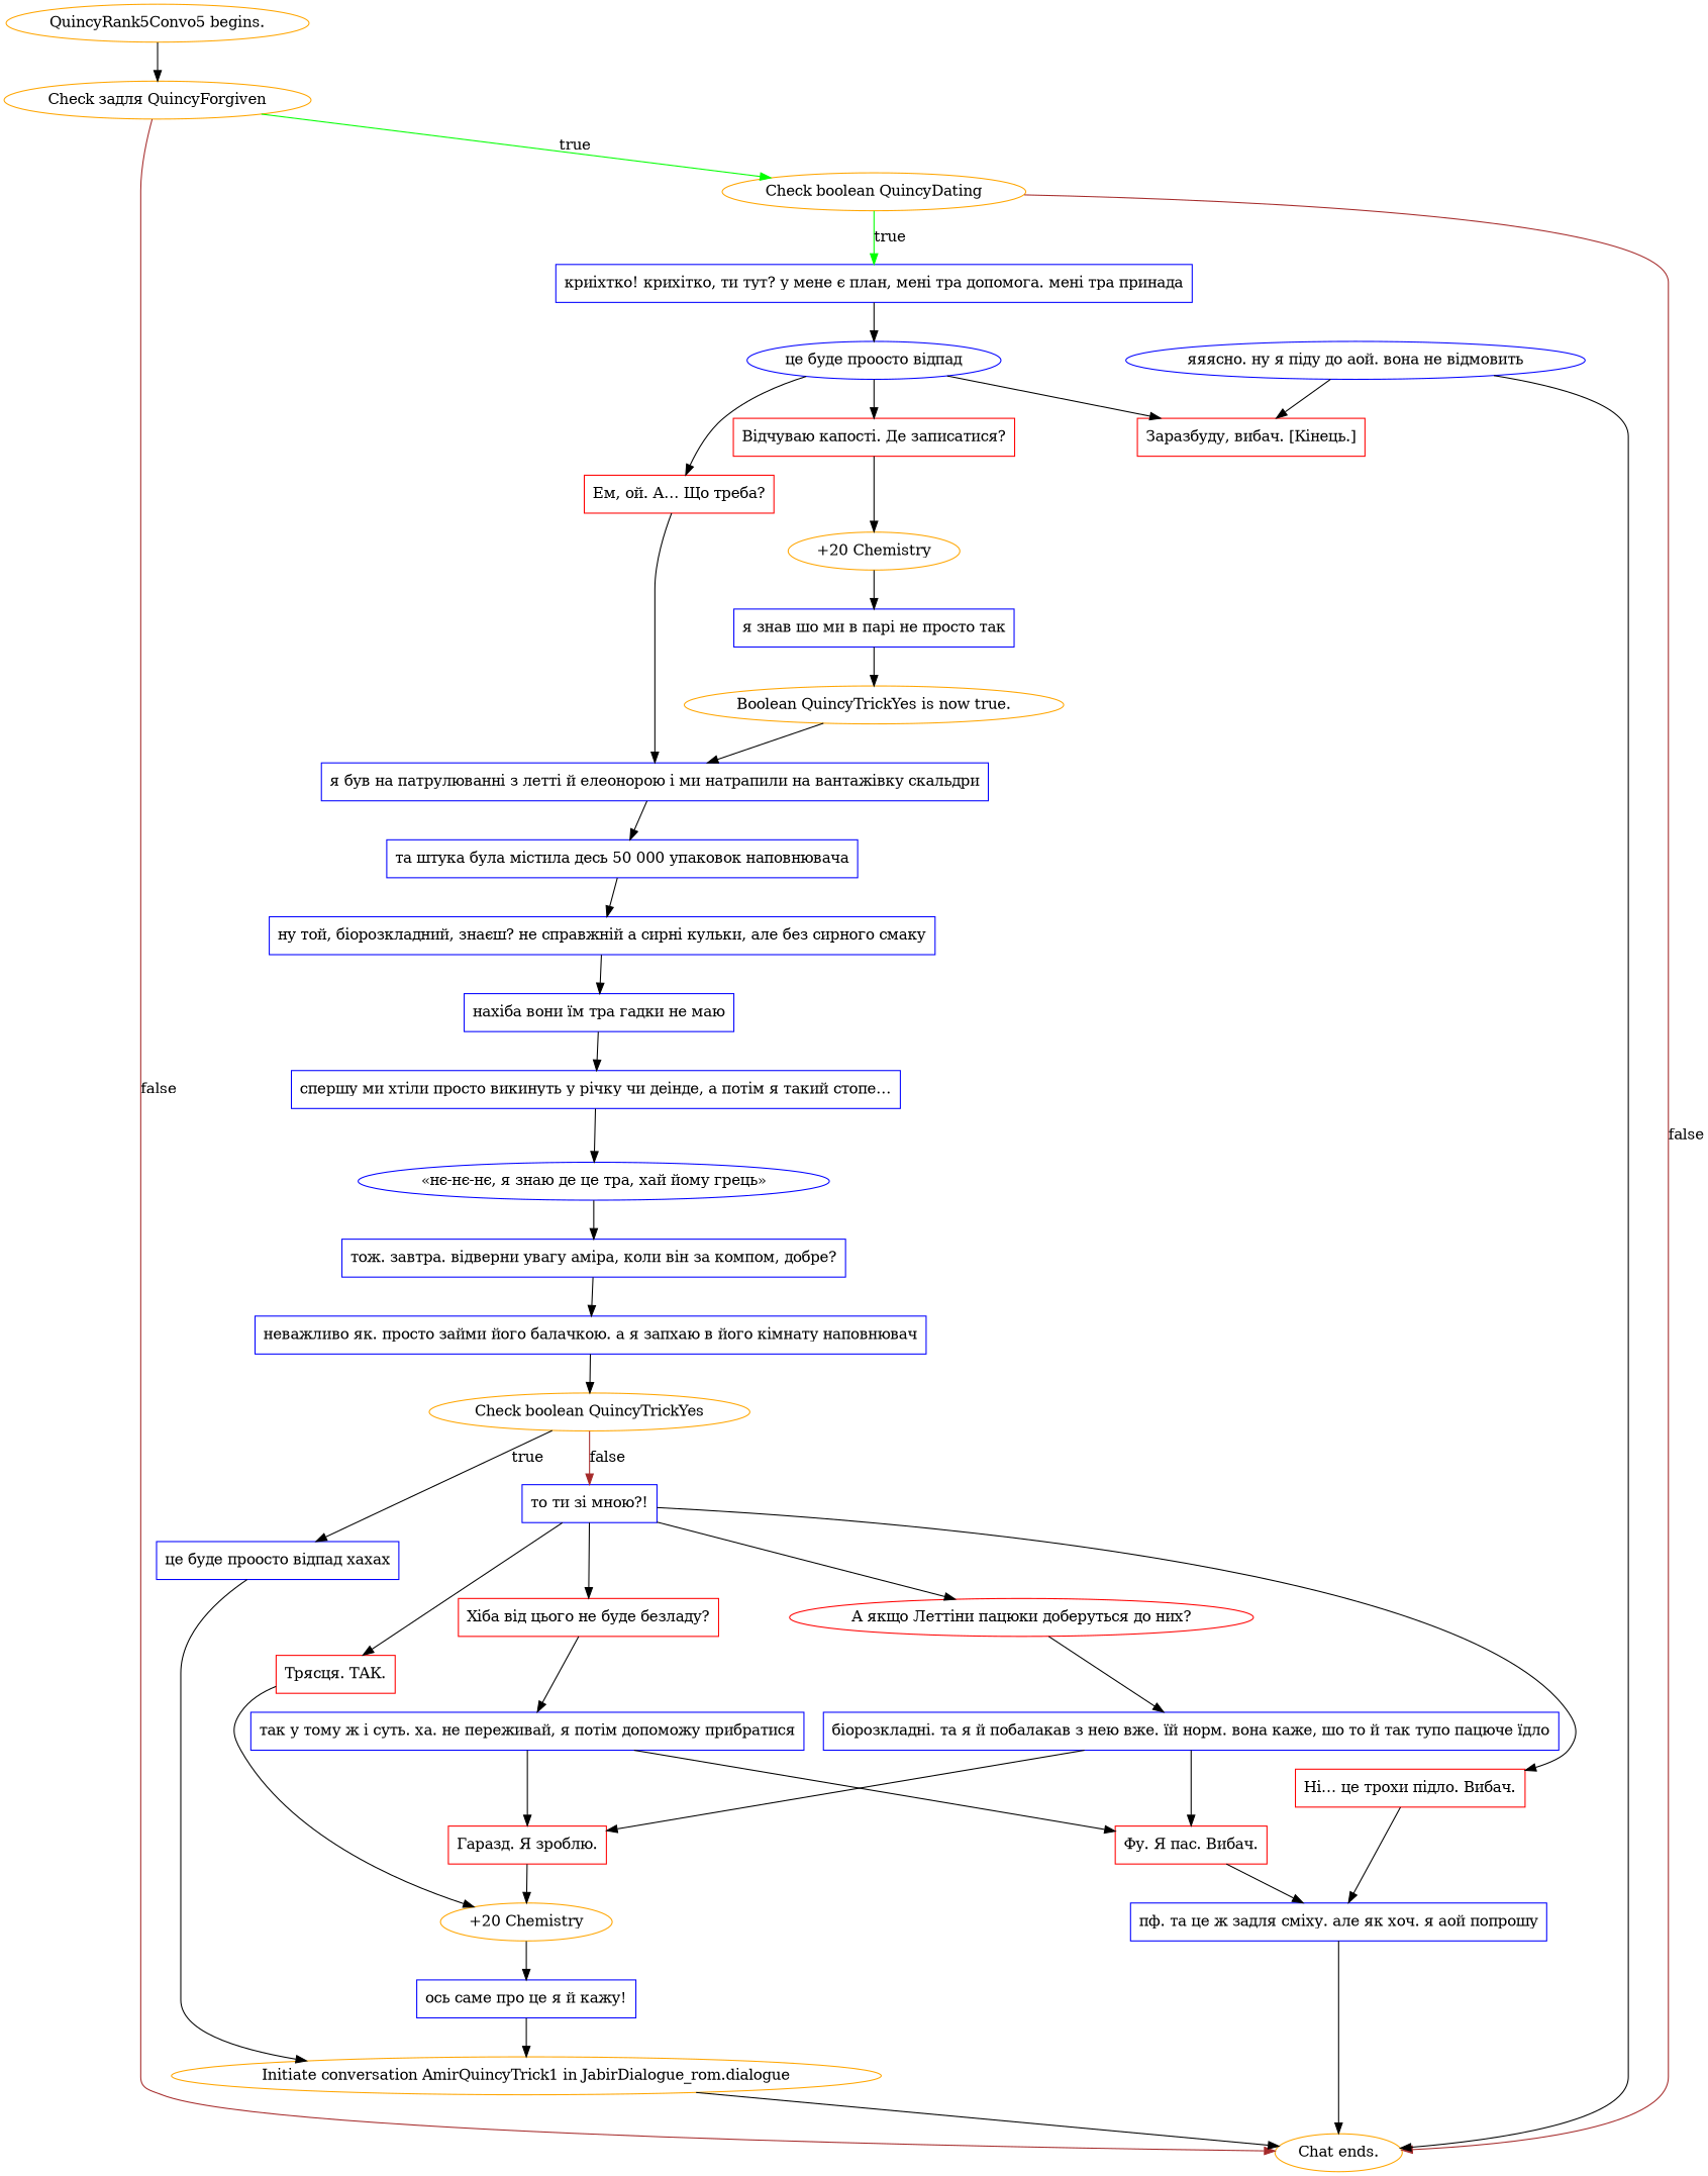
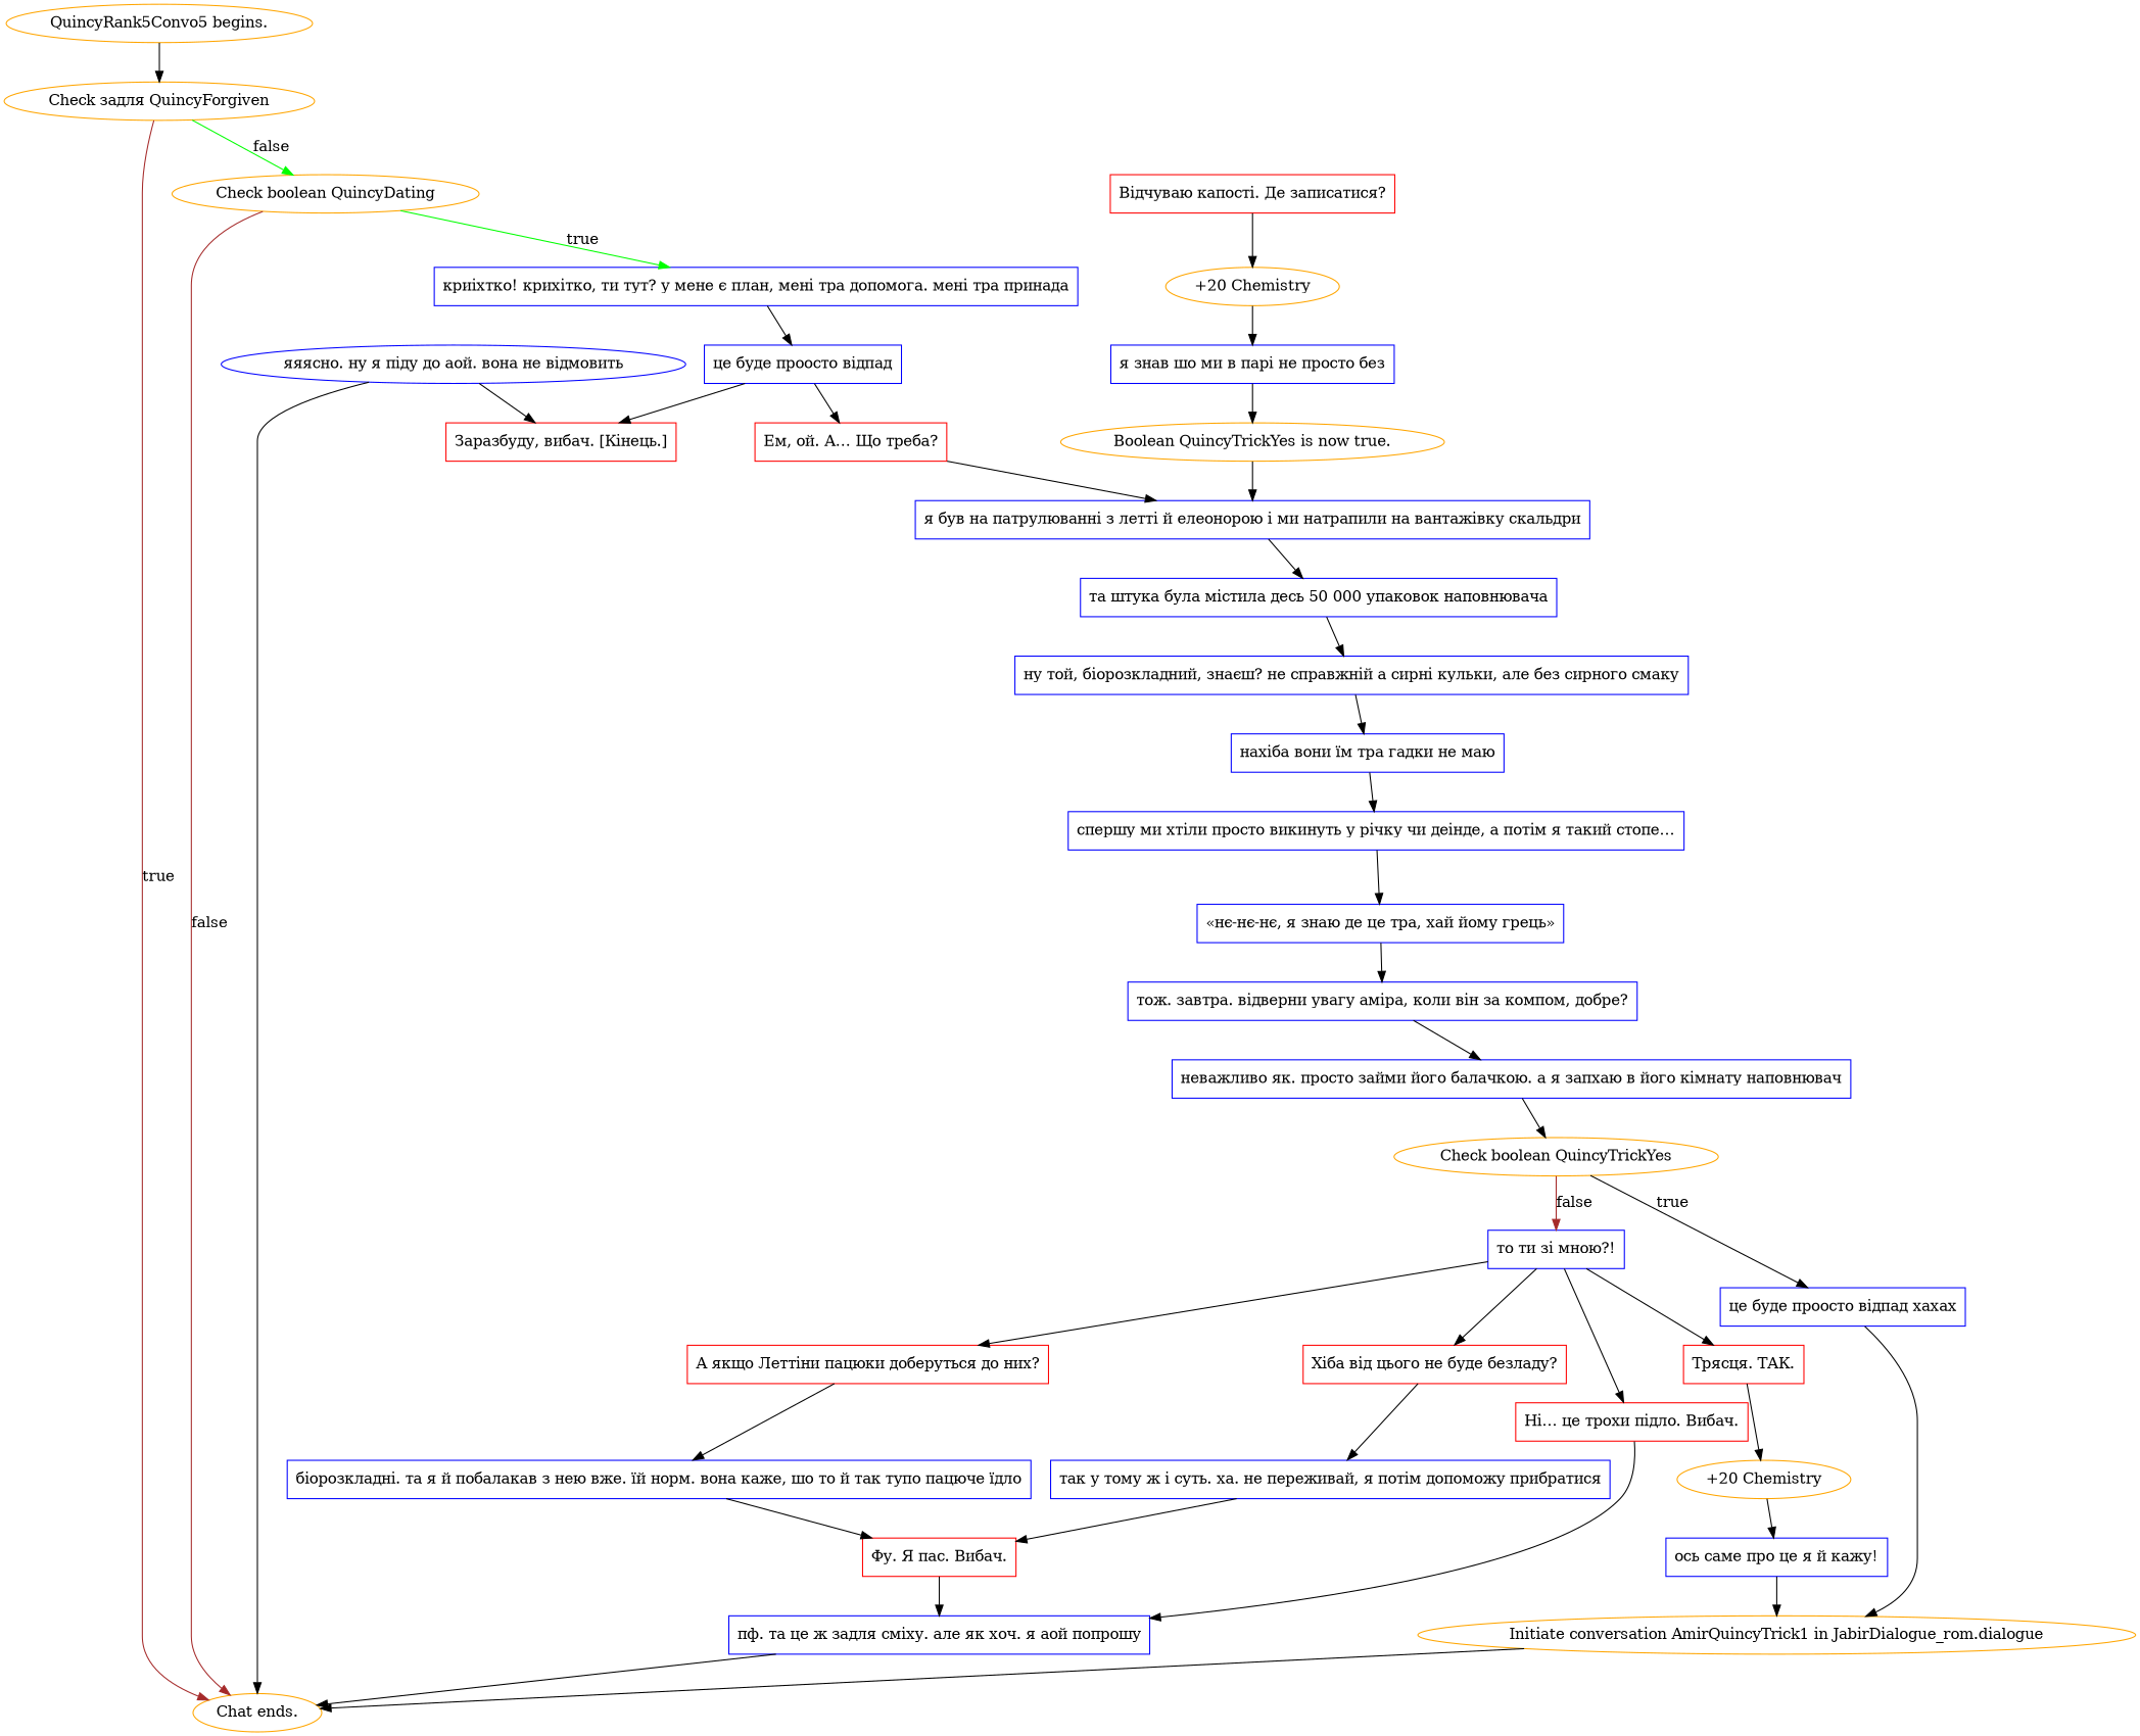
  digraph {
    node [color=blue shape=box]
    "QuincyRank5Convo5 begins." [color=orange shape=""]
    n2 [color=orange label="Check задля QuincyForgiven" shape=""]
    n3 [color=orange label="Check boolean QuincyDating" shape=""]
    "Chat ends." [color=orange shape=""]
    n5 [label="криіхтко! крихітко, ти тут? у мене є план, мені тра допомога. мені тра принада"]
-   n6 [label="це буде проосто відпад" shape=ellipse]
+   n6 [label="це буде проосто відпад"]
    n7 [color=red label="Відчуваю капості. Де записатися?"]
    n8 [color=red label="Ем, ой. А… Що треба?"]
    n9 [color=red label="Заразбуду, вибач. [Кінець.]"]
    n10 [color=orange label="+20 Chemistry" shape=""]
    n11 [label="я був на патрулюванні з летті й елеонорою і ми натрапили на вантажівку скальдри"]
-   n12 [label="я знав шо ми в парі не просто так"]
+   n12 [label="я знав шо ми в парі не просто без"]
    n13 [label="та штука була містила десь 50 000 упаковок наповнювача"]
    n14 [label="яяясно. ну я піду до аой. вона не відмовить" shape=ellipse]
    n15 [color=orange label="Boolean QuincyTrickYes is now true." shape=""]
    n16 [label="ну той, біорозкладний, знаєш? не справжній а сирні кульки, але без сирного смаку"]
    n17 [label="нахіба вони їм тра гадки не маю"]
    n18 [label="спершу ми хтіли просто викинуть у річку чи деінде, а потім я такий стопе…"]
-   n19 [label="«нє-нє-нє, я знаю де це тра, хай йому грець»" shape=ellipse]
+   n19 [label="«нє-нє-нє, я знаю де це тра, хай йому грець»"]
    n20 [label="тож. завтра. відверни увагу аміра, коли він за компом, добре?"]
    n21 [label="неважливо як. просто займи його балачкою. а я запхаю в його кімнату наповнювач"]
    n22 [color=orange label="Check boolean QuincyTrickYes" shape=""]
    n23 [label="це буде проосто відпад хахах"]
    n24 [label="то ти зі мною?!"]
    n25 [color=orange label="Initiate conversation AmirQuincyTrick1 in JabirDialogue_rom.dialogue" shape=""]
    n26 [color=red label="Трясця. ТАК."]
    n27 [color=red label="Хіба від цього не буде безладу?"]
-   n28 [color=red label="А якщо Леттіни пацюки доберуться до них?" shape=ellipse]
+   n28 [color=red label="А якщо Леттіни пацюки доберуться до них?"]
    n29 [color=red label="Ні… це трохи підло. Вибач."]
    n30 [color=orange label="+20 Chemistry" shape=""]
    n31 [label="так у тому ж і суть. ха. не переживай, я потім допоможу прибратися"]
    n32 [label="біорозкладні. та я й побалакав з нею вже. їй норм. вона каже, шо то й так тупо пацюче їдло"]
    n33 [label="пф. та це ж задля сміху. але як хоч. я аой попрошу"]
    n34 [label="ось саме про це я й кажу!"]
-   n35 [color=red label="Гаразд. Я зроблю."]
    n36 [color=red label="Фу. Я пас. Вибач."]
    "QuincyRank5Convo5 begins." -> n2
-   n2 -> n3 [color=green label=true]
-   n2 -> "Chat ends." [color=brown label=false]
+   n2 -> n3 [color=green label=false]
+   n2 -> "Chat ends." [color=brown label=true]
    n3 -> "Chat ends." [color=brown label=false]
    n3 -> n5 [color=green label=true]
    n5 -> n6
-   n6 -> n7
    n6 -> n8
    n6 -> n9
    n7 -> n10
    n8 -> n11
    n10 -> n12
    n11 -> n13
    n12 -> n15
    n13 -> n16
    n14 -> "Chat ends."
    n14 -> n9
    n15 -> n11
    n16 -> n17
    n17 -> n18
    n18 -> n19
    n19 -> n20
    n20 -> n21
    n21 -> n22
    n22 -> n23 [color=black label=true]
    n22 -> n24 [color=brown label=false]
    n23 -> n25
    n24 -> n26
    n24 -> n27
    n24 -> n28
    n24 -> n29
    n25 -> "Chat ends."
    n26 -> n30
    n27 -> n31
    n28 -> n32
    n29 -> n33
    n30 -> n34
-   n31 -> n35
    n31 -> n36
-   n32 -> n35
    n32 -> n36
    n33 -> "Chat ends."
    n34 -> n25
-   n35 -> n30
    n36 -> n33
  }
